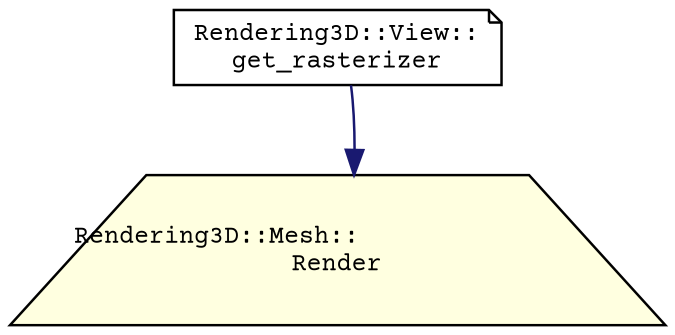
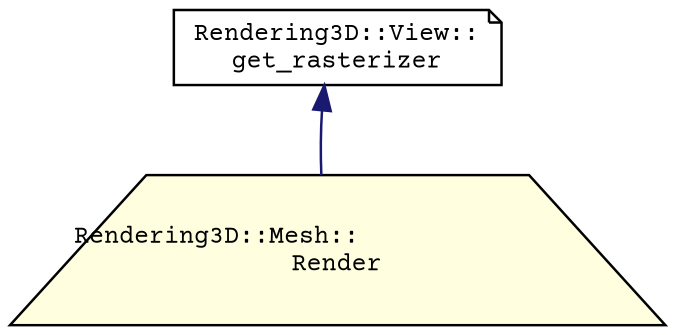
  digraph {
    rankdir=TB
    fontname="Courier Prime"
    node [color=black fontname="Courier Prime" fontsize=10 style=filled]
    n1 [fillcolor=white fontcolor=black height=0.2 label="Rendering3D::View::\lget_rasterizer" shape=note width=0.4]
    n2 [fillcolor=lightyellow height=0.2 label="Rendering3D::Mesh::\lRender" shape=trapezium width=0.4]
-   n2 -> n1 [color=midnightblue dir=back fontname="Courier Prime" fontsize=10 labelfontname=Helvetica labelfontsize=10 style=solid]
+   n1 -> n2 [color=midnightblue dir=back fontname="Courier Prime" fontsize=10 labelfontname=Helvetica labelfontsize=10 style=solid]
  }
